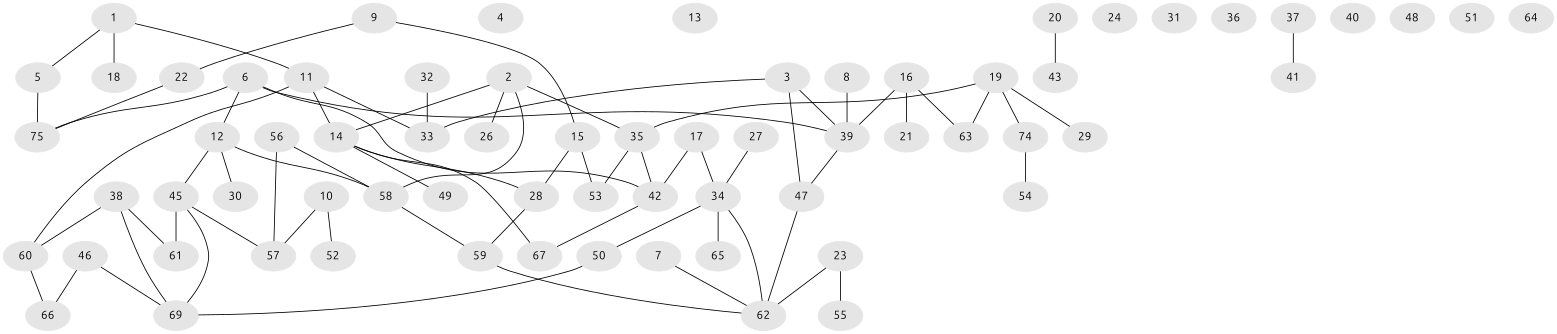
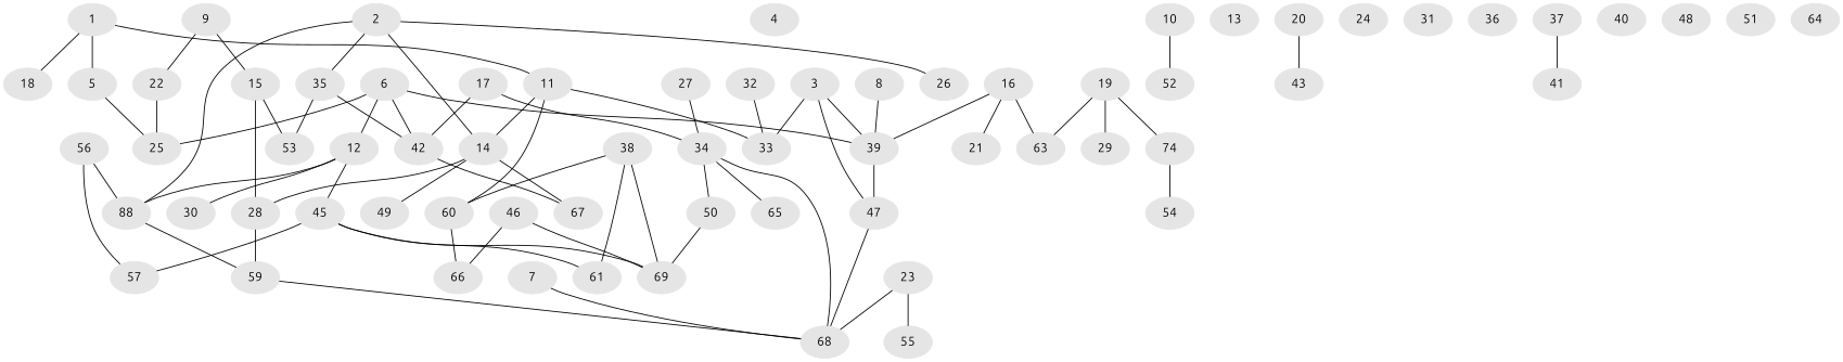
  graph {
    fontname=Ubuntu
    node [color=gray90 fontname=Ubuntu style=filled]
    edge [fontname=Ubuntu]
    1
    5
    11
    18
-   25 [label=75]
+   25
    14
    33
    60
    2
    26
    35
-   58
+   58 [label=88]
    28
    49
    67
    42
    53
    59
    3
    39
    47
-   62
+   62 [label=68]
    4
    6
    12
    30
    45
    7
    8
    9
    15
    22
    10
    52
    57
    66
    61
    n38 [label=69]
    13
    16
    21
    63
    17
    34
    50
    65
    19
    29
    n49 [label=74]
    54
    20
    43
    23
    55
    24
    27
    31
    32
    36
    37
    41
    38
    40
    46
    48
    51
    56
    64
    1 -- 5
    1 -- 11
    1 -- 18
    5 -- 25
    11 -- 14
    11 -- 33
    11 -- 60
    14 -- 28
    14 -- 49
    14 -- 67
    60 -- 66
    2 -- 14
    2 -- 26
    2 -- 35
    2 -- 58
    35 -- 42
    35 -- 53
    58 -- 59
    28 -- 59
    42 -- 67
    59 -- 62
    3 -- 33
    3 -- 39
    3 -- 47
    39 -- 47
    47 -- 62
    6 -- 25
    6 -- 42
    6 -- 39
    6 -- 12
    12 -- 58
    12 -- 30
    12 -- 45
    45 -- 57
    45 -- 61
    45 -- n38
    7 -- 62
    8 -- 39
    9 -- 15
    9 -- 22
    15 -- 28
    15 -- 53
    22 -- 25
    10 -- 52
-   10 -- 57
    16 -- 39
    16 -- 21
    16 -- 63
    17 -- 42
    17 -- 34
    34 -- 62
    34 -- 50
    34 -- 65
    50 -- n38
-   19 -- 35
    19 -- 63
    19 -- 29
    19 -- n49
    n49 -- 54
    20 -- 43
    23 -- 62
    23 -- 55
    27 -- 34
    32 -- 33
    37 -- 41
    38 -- 60
    38 -- 61
    38 -- n38
    46 -- 66
    46 -- n38
    56 -- 58
    56 -- 57
  }
